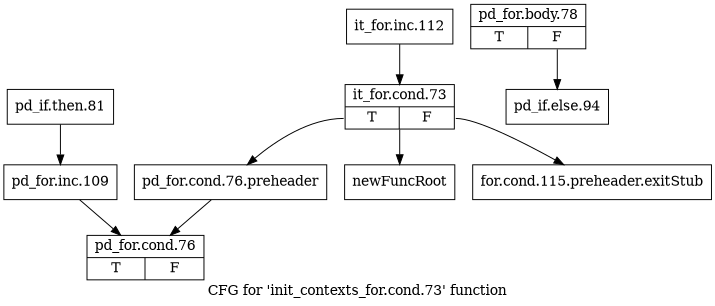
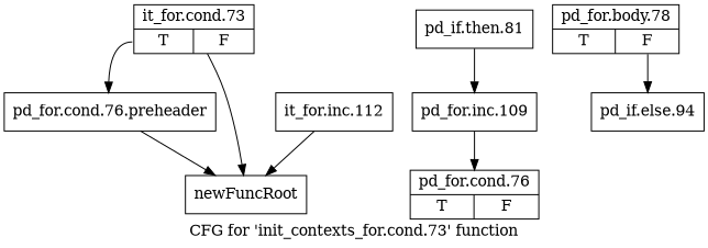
  digraph {
    label="CFG for 'init_contexts_for.cond.73' function"
    node [shape=record]
    n1 [label="{newFuncRoot}"]
    n2 [label="{it_for.cond.73|{<s0>T|<s1>F}}"]
-   n3 [label="{for.cond.115.preheader.exitStub}"]
    n4 [label="{pd_for.cond.76.preheader}"]
    n5 [label="{pd_for.cond.76|{<s0>T|<s1>F}}"]
    n6 [label="{pd_for.body.78|{<s0>T|<s1>F}}"]
    n7 [label="{pd_if.else.94}"]
    n8 [label="{it_for.inc.112}"]
    n9 [label="{pd_if.then.81}"]
    n10 [label="{pd_for.inc.109}"]
    n2 -> n1
-   n2 -> n3 [tailport=s1]
    n2 -> n4 [tailport=s0]
-   n4 -> n5
+   n4 -> n1
    n6 -> n7 [tailport=s1]
-   n8 -> n2
+   n8 -> n1
    n9 -> n10
    n10 -> n5
  }
